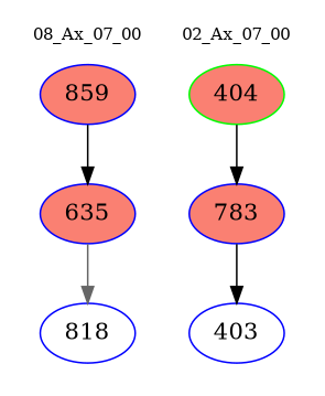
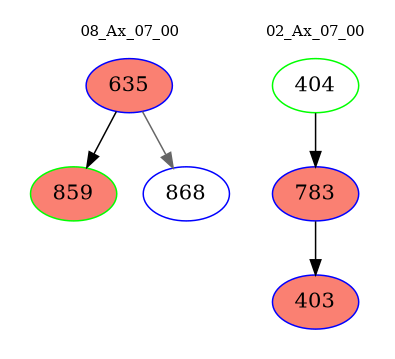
  digraph {
    node [color=blue fillcolor=salmon style=filled]
    edge [color=black]
-   n1 [label=859]
+   n1 [color=green label=859]
    n2 [label=635]
-   n3 [fillcolor=white label=818]
-   n4 [color=green label=404]
+   n3 [fillcolor=white label=868]
+   n4 [color=green fillcolor=white label=404]
    n5 [label=783]
-   n6 [fillcolor=white label=403]
+   n6 [label=403]
    subgraph cluster_1 {
      color=white
      fontsize=10
      label="08_Ax_07_00"
      n1
      n2
      n3
    }
    subgraph cluster_2 {
      color=white
      fontsize=10
      label="02_Ax_07_00"
      n4
      n5
      n6
    }
-   n1 -> n2
+   n2 -> n1
    n2 -> n3 [color=gray40]
    n4 -> n5
    n5 -> n6
  }
